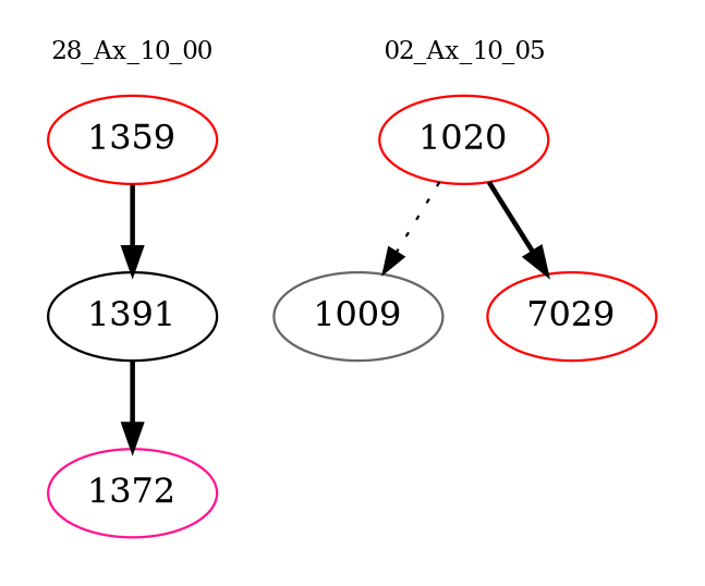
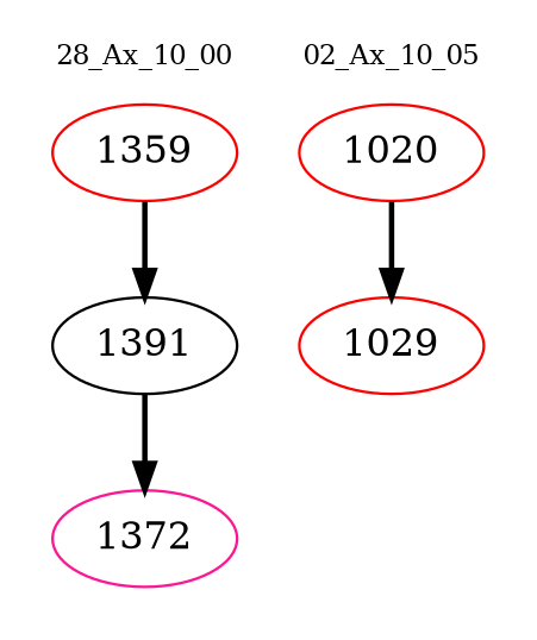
  digraph {
    node [color=red]
    edge [color=black style=bold]
    n1 [label=1359]
    n2 [color=deeppink label=1372]
    n3 [color=black label=1391]
    n4 [label=1020]
-   n5 [color=gray40 label=1009]
-   n6 [label=7029]
+   n6 [label=1029]
    subgraph cluster_1 {
      color=white
      fontsize=10
      label="28_Ax_10_00"
      n1
      n2
      n3
    }
    subgraph cluster_2 {
      color=white
      fontsize=10
      label="02_Ax_10_05"
      n4
-     n5
      n6
    }
    n1 -> n3
    n3 -> n2
-   n4 -> n5 [style=dotted]
    n4 -> n6
  }
